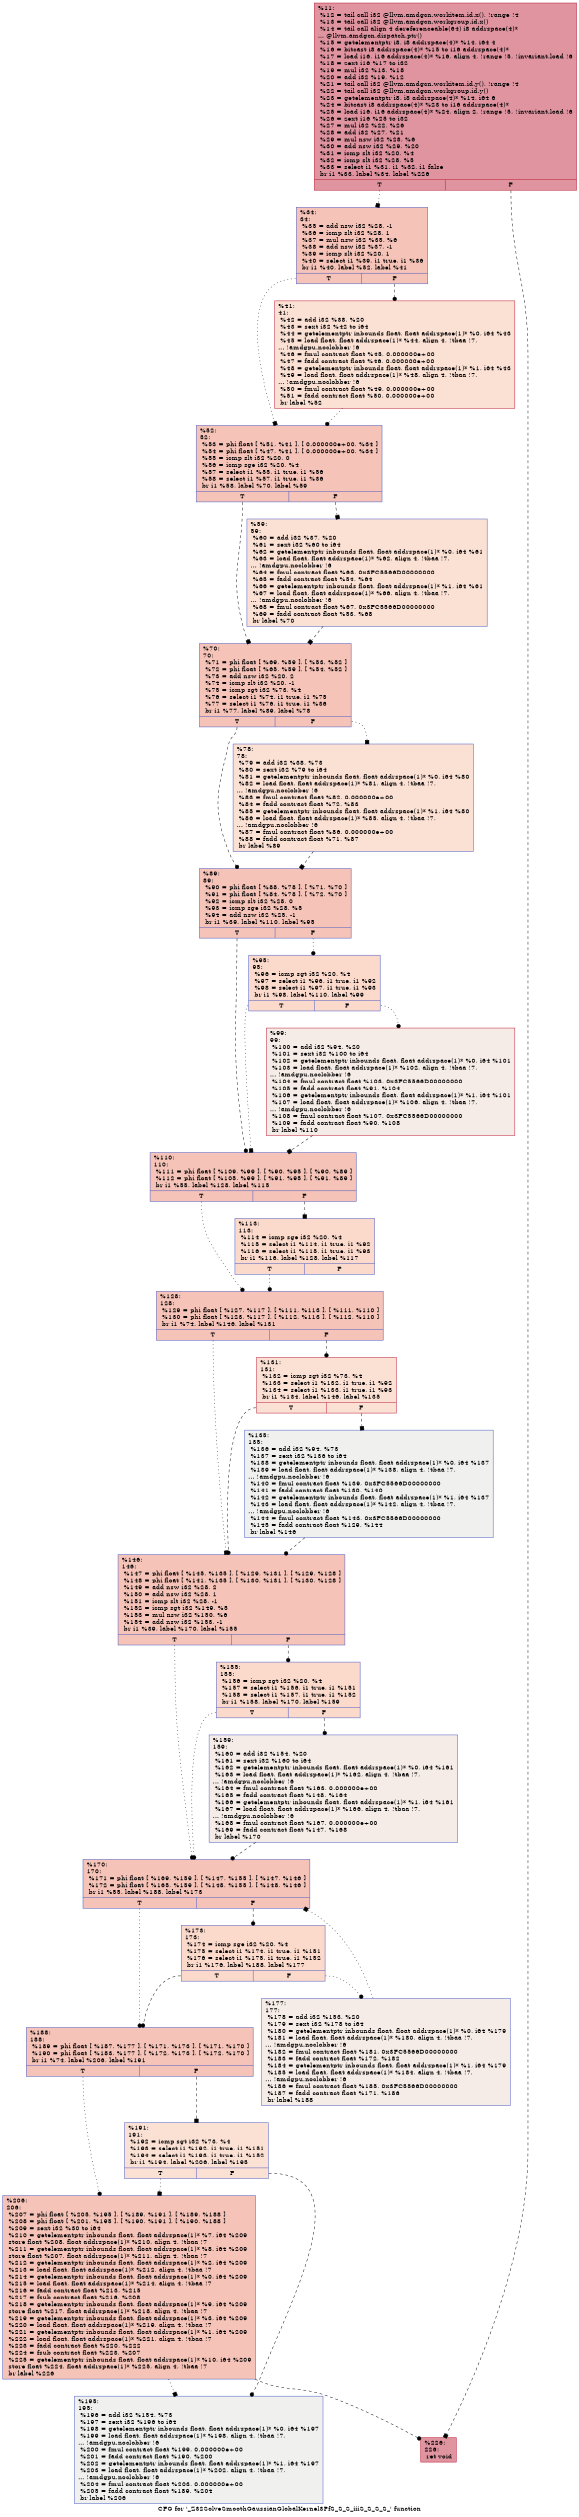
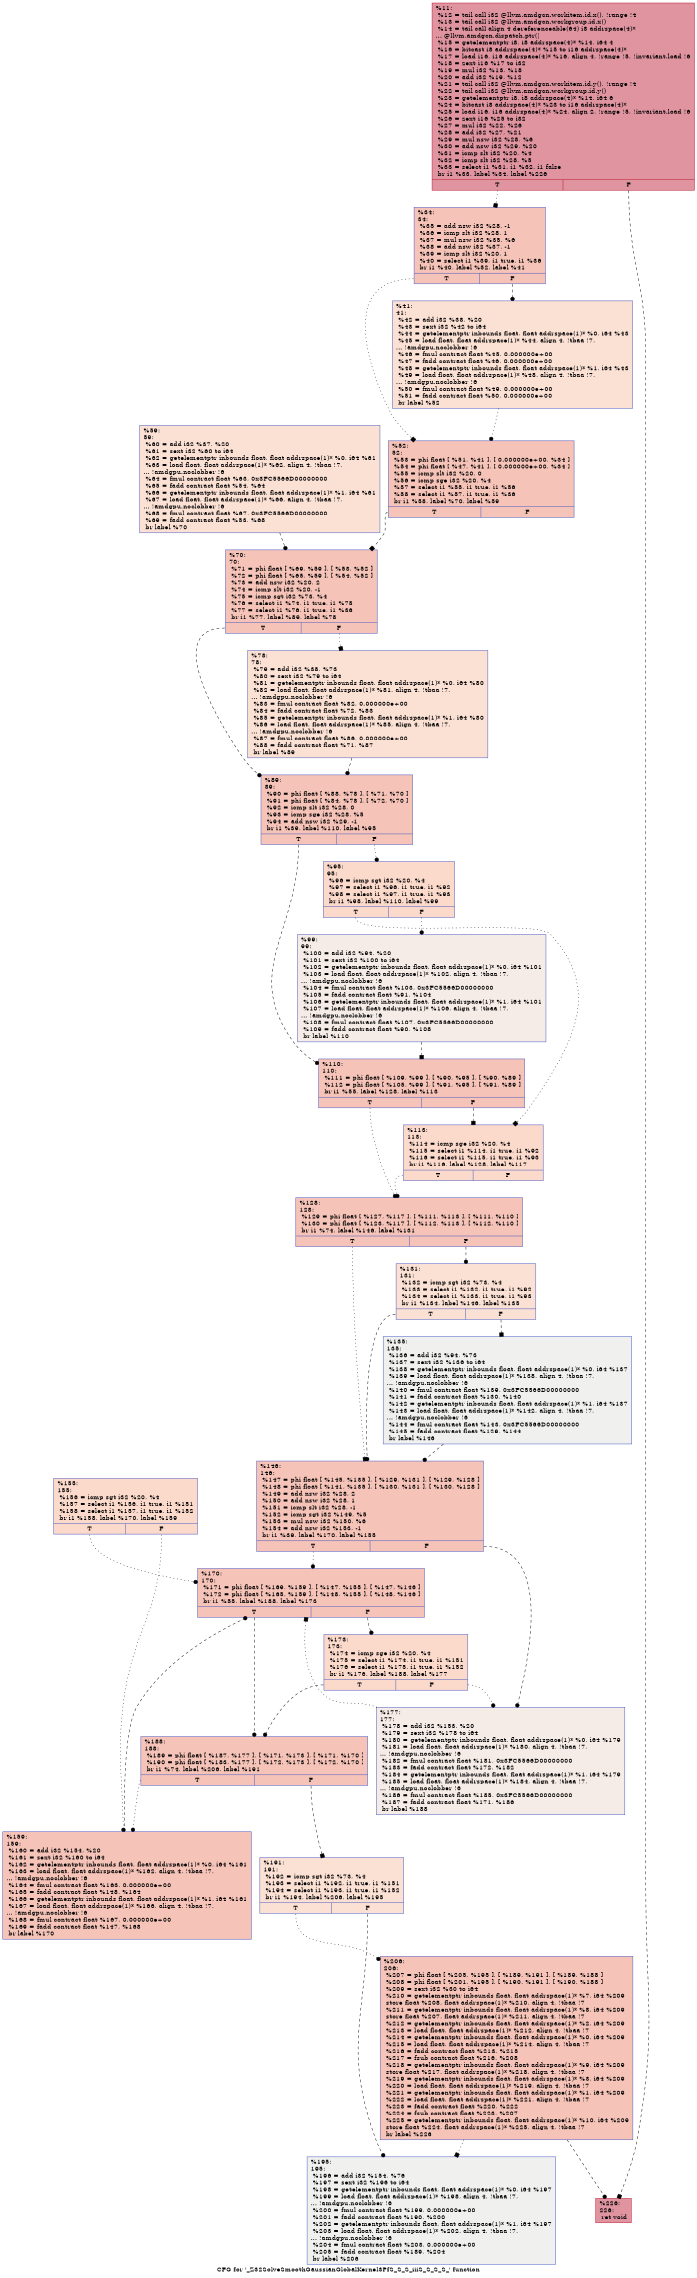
  digraph {
    label="CFG for '_Z32SolveSmoothGaussianGlobalKernel3PfS_S_S_iiiS_S_S_S_' function"
    node [color="#3d50c3ff" fillcolor="#e8765c70" shape=record style=filled]
    edge [arrowhead=dot style=dashed tailport=s0]
    n1 [color="#b70d28ff" fillcolor="#b70d2870" label="{%11:\l  %12 = tail call i32 @llvm.amdgcn.workitem.id.x(), !range !4\l  %13 = tail call i32 @llvm.amdgcn.workgroup.id.x()\l  %14 = tail call align 4 dereferenceable(64) i8 addrspace(4)*\l... @llvm.amdgcn.dispatch.ptr()\l  %15 = getelementptr i8, i8 addrspace(4)* %14, i64 4\l  %16 = bitcast i8 addrspace(4)* %15 to i16 addrspace(4)*\l  %17 = load i16, i16 addrspace(4)* %16, align 4, !range !5, !invariant.load !6\l  %18 = zext i16 %17 to i32\l  %19 = mul i32 %13, %18\l  %20 = add i32 %19, %12\l  %21 = tail call i32 @llvm.amdgcn.workitem.id.y(), !range !4\l  %22 = tail call i32 @llvm.amdgcn.workgroup.id.y()\l  %23 = getelementptr i8, i8 addrspace(4)* %14, i64 6\l  %24 = bitcast i8 addrspace(4)* %23 to i16 addrspace(4)*\l  %25 = load i16, i16 addrspace(4)* %24, align 2, !range !5, !invariant.load !6\l  %26 = zext i16 %25 to i32\l  %27 = mul i32 %22, %26\l  %28 = add i32 %27, %21\l  %29 = mul nsw i32 %28, %6\l  %30 = add nsw i32 %29, %20\l  %31 = icmp slt i32 %20, %4\l  %32 = icmp slt i32 %28, %5\l  %33 = select i1 %31, i1 %32, i1 false\l  br i1 %33, label %34, label %226\l|{<s0>T|<s1>F}}"]
    n2 [label="{%34:\l34:                                               \l  %35 = add nsw i32 %28, -1\l  %36 = icmp slt i32 %28, 1\l  %37 = mul nsw i32 %35, %6\l  %38 = add nsw i32 %37, -1\l  %39 = icmp slt i32 %20, 1\l  %40 = select i1 %39, i1 true, i1 %36\l  br i1 %40, label %52, label %41\l|{<s0>T|<s1>F}}"]
    n3 [color="#b70d28ff" fillcolor="#b70d2870" label="{%226:\l226:                                              \l  ret void\l}"]
    n4 [label="{%52:\l52:                                               \l  %53 = phi float [ %51, %41 ], [ 0.000000e+00, %34 ]\l  %54 = phi float [ %47, %41 ], [ 0.000000e+00, %34 ]\l  %55 = icmp slt i32 %20, 0\l  %56 = icmp sge i32 %20, %4\l  %57 = select i1 %55, i1 true, i1 %56\l  %58 = select i1 %57, i1 true, i1 %36\l  br i1 %58, label %70, label %59\l|{<s0>T|<s1>F}}"]
-   n5 [color="#b70d28ff" fillcolor="#f7b99e70" label="{%41:\l41:                                               \l  %42 = add i32 %38, %20\l  %43 = sext i32 %42 to i64\l  %44 = getelementptr inbounds float, float addrspace(1)* %0, i64 %43\l  %45 = load float, float addrspace(1)* %44, align 4, !tbaa !7,\l... !amdgpu.noclobber !6\l  %46 = fmul contract float %45, 0.000000e+00\l  %47 = fadd contract float %46, 0.000000e+00\l  %48 = getelementptr inbounds float, float addrspace(1)* %1, i64 %43\l  %49 = load float, float addrspace(1)* %48, align 4, !tbaa !7,\l... !amdgpu.noclobber !6\l  %50 = fmul contract float %49, 0.000000e+00\l  %51 = fadd contract float %50, 0.000000e+00\l  br label %52\l}"]
+   n5 [fillcolor="#f7b99e70" label="{%41:\l41:                                               \l  %42 = add i32 %38, %20\l  %43 = sext i32 %42 to i64\l  %44 = getelementptr inbounds float, float addrspace(1)* %0, i64 %43\l  %45 = load float, float addrspace(1)* %44, align 4, !tbaa !7,\l... !amdgpu.noclobber !6\l  %46 = fmul contract float %45, 0.000000e+00\l  %47 = fadd contract float %46, 0.000000e+00\l  %48 = getelementptr inbounds float, float addrspace(1)* %1, i64 %43\l  %49 = load float, float addrspace(1)* %48, align 4, !tbaa !7,\l... !amdgpu.noclobber !6\l  %50 = fmul contract float %49, 0.000000e+00\l  %51 = fadd contract float %50, 0.000000e+00\l  br label %52\l}"]
    n6 [label="{%70:\l70:                                               \l  %71 = phi float [ %69, %59 ], [ %53, %52 ]\l  %72 = phi float [ %65, %59 ], [ %54, %52 ]\l  %73 = add nsw i32 %20, 2\l  %74 = icmp slt i32 %20, -1\l  %75 = icmp sgt i32 %73, %4\l  %76 = select i1 %74, i1 true, i1 %75\l  %77 = select i1 %76, i1 true, i1 %36\l  br i1 %77, label %89, label %78\l|{<s0>T|<s1>F}}"]
    n7 [fillcolor="#f7b99e70" label="{%59:\l59:                                               \l  %60 = add i32 %37, %20\l  %61 = sext i32 %60 to i64\l  %62 = getelementptr inbounds float, float addrspace(1)* %0, i64 %61\l  %63 = load float, float addrspace(1)* %62, align 4, !tbaa !7,\l... !amdgpu.noclobber !6\l  %64 = fmul contract float %63, 0x3FC5566D00000000\l  %65 = fadd contract float %54, %64\l  %66 = getelementptr inbounds float, float addrspace(1)* %1, i64 %61\l  %67 = load float, float addrspace(1)* %66, align 4, !tbaa !7,\l... !amdgpu.noclobber !6\l  %68 = fmul contract float %67, 0x3FC5566D00000000\l  %69 = fadd contract float %53, %68\l  br label %70\l}"]
-   n8 [label="{%89:\l89:                                               \l  %90 = phi float [ %88, %78 ], [ %71, %70 ]\l  %91 = phi float [ %84, %78 ], [ %72, %70 ]\l  %92 = icmp slt i32 %28, 0\l  %93 = icmp sge i32 %28, %5\l  %94 = add nsw i32 %25, -1\l  br i1 %39, label %110, label %95\l|{<s0>T|<s1>F}}"]
+   n8 [label="{%89:\l89:                                               \l  %90 = phi float [ %88, %78 ], [ %71, %70 ]\l  %91 = phi float [ %84, %78 ], [ %72, %70 ]\l  %92 = icmp slt i32 %28, 0\l  %93 = icmp sge i32 %28, %5\l  %94 = add nsw i32 %29, -1\l  br i1 %39, label %110, label %95\l|{<s0>T|<s1>F}}"]
    n9 [fillcolor="#f7b99e70" label="{%78:\l78:                                               \l  %79 = add i32 %38, %73\l  %80 = sext i32 %79 to i64\l  %81 = getelementptr inbounds float, float addrspace(1)* %0, i64 %80\l  %82 = load float, float addrspace(1)* %81, align 4, !tbaa !7,\l... !amdgpu.noclobber !6\l  %83 = fmul contract float %82, 0.000000e+00\l  %84 = fadd contract float %72, %83\l  %85 = getelementptr inbounds float, float addrspace(1)* %1, i64 %80\l  %86 = load float, float addrspace(1)* %85, align 4, !tbaa !7,\l... !amdgpu.noclobber !6\l  %87 = fmul contract float %86, 0.000000e+00\l  %88 = fadd contract float %71, %87\l  br label %89\l}"]
-   n10 [label="{%110:\l110:                                              \l  %111 = phi float [ %109, %99 ], [ %90, %95 ], [ %90, %89 ]\l  %112 = phi float [ %105, %99 ], [ %91, %95 ], [ %91, %89 ]\l  br i1 %55, label %128, label %115\l|{<s0>T|<s1>F}}"]
+   n10 [label="{%110:\l110:                                              \l  %111 = phi float [ %109, %99 ], [ %90, %95 ], [ %90, %89 ]\l  %112 = phi float [ %105, %99 ], [ %91, %95 ], [ %91, %89 ]\l  br i1 %55, label %128, label %113\l|{<s0>T|<s1>F}}"]
    n11 [fillcolor="#f7a88970" label="{%95:\l95:                                               \l  %96 = icmp sgt i32 %20, %4\l  %97 = select i1 %96, i1 true, i1 %92\l  %98 = select i1 %97, i1 true, i1 %93\l  br i1 %98, label %110, label %99\l|{<s0>T|<s1>F}}"]
    n12 [label="{%128:\l128:                                              \l  %129 = phi float [ %127, %117 ], [ %111, %113 ], [ %111, %110 ]\l  %130 = phi float [ %123, %117 ], [ %112, %113 ], [ %112, %110 ]\l  br i1 %74, label %146, label %131\l|{<s0>T|<s1>F}}"]
    n13 [fillcolor="#f7a88970" label="{%113:\l113:                                              \l  %114 = icmp sge i32 %20, %4\l  %115 = select i1 %114, i1 true, i1 %92\l  %116 = select i1 %115, i1 true, i1 %93\l  br i1 %116, label %128, label %117\l|{<s0>T|<s1>F}}"]
-   n14 [color="#b70d28ff" fillcolor="#ead5c970" label="{%99:\l99:                                               \l  %100 = add i32 %94, %20\l  %101 = sext i32 %100 to i64\l  %102 = getelementptr inbounds float, float addrspace(1)* %0, i64 %101\l  %103 = load float, float addrspace(1)* %102, align 4, !tbaa !7,\l... !amdgpu.noclobber !6\l  %104 = fmul contract float %103, 0x3FC5566D00000000\l  %105 = fadd contract float %91, %104\l  %106 = getelementptr inbounds float, float addrspace(1)* %1, i64 %101\l  %107 = load float, float addrspace(1)* %106, align 4, !tbaa !7,\l... !amdgpu.noclobber !6\l  %108 = fmul contract float %107, 0x3FC5566D00000000\l  %109 = fadd contract float %90, %108\l  br label %110\l}"]
+   n14 [fillcolor="#ead5c970" label="{%99:\l99:                                               \l  %100 = add i32 %94, %20\l  %101 = sext i32 %100 to i64\l  %102 = getelementptr inbounds float, float addrspace(1)* %0, i64 %101\l  %103 = load float, float addrspace(1)* %102, align 4, !tbaa !7,\l... !amdgpu.noclobber !6\l  %104 = fmul contract float %103, 0x3FC5566D00000000\l  %105 = fadd contract float %91, %104\l  %106 = getelementptr inbounds float, float addrspace(1)* %1, i64 %101\l  %107 = load float, float addrspace(1)* %106, align 4, !tbaa !7,\l... !amdgpu.noclobber !6\l  %108 = fmul contract float %107, 0x3FC5566D00000000\l  %109 = fadd contract float %90, %108\l  br label %110\l}"]
    n15 [label="{%146:\l146:                                              \l  %147 = phi float [ %145, %135 ], [ %129, %131 ], [ %129, %128 ]\l  %148 = phi float [ %141, %135 ], [ %130, %131 ], [ %130, %128 ]\l  %149 = add nsw i32 %28, 2\l  %150 = add nsw i32 %28, 1\l  %151 = icmp slt i32 %28, -1\l  %152 = icmp sgt i32 %149, %5\l  %153 = mul nsw i32 %150, %6\l  %154 = add nsw i32 %153, -1\l  br i1 %39, label %170, label %155\l|{<s0>T|<s1>F}}"]
-   n16 [color="#b70d28ff" fillcolor="#f7b99e70" label="{%131:\l131:                                              \l  %132 = icmp sgt i32 %73, %4\l  %133 = select i1 %132, i1 true, i1 %92\l  %134 = select i1 %133, i1 true, i1 %93\l  br i1 %134, label %146, label %135\l|{<s0>T|<s1>F}}"]
+   n16 [fillcolor="#f7b99e70" label="{%131:\l131:                                              \l  %132 = icmp sgt i32 %73, %4\l  %133 = select i1 %132, i1 true, i1 %92\l  %134 = select i1 %133, i1 true, i1 %93\l  br i1 %134, label %146, label %135\l|{<s0>T|<s1>F}}"]
    n17 [label="{%170:\l170:                                              \l  %171 = phi float [ %169, %159 ], [ %147, %155 ], [ %147, %146 ]\l  %172 = phi float [ %165, %159 ], [ %148, %155 ], [ %148, %146 ]\l  br i1 %55, label %188, label %173\l|{<s0>T|<s1>F}}"]
    n18 [fillcolor="#f7a88970" label="{%155:\l155:                                              \l  %156 = icmp sgt i32 %20, %4\l  %157 = select i1 %156, i1 true, i1 %151\l  %158 = select i1 %157, i1 true, i1 %152\l  br i1 %158, label %170, label %159\l|{<s0>T|<s1>F}}"]
    n19 [fillcolor="#dedcdb70" label="{%135:\l135:                                              \l  %136 = add i32 %94, %73\l  %137 = sext i32 %136 to i64\l  %138 = getelementptr inbounds float, float addrspace(1)* %0, i64 %137\l  %139 = load float, float addrspace(1)* %138, align 4, !tbaa !7,\l... !amdgpu.noclobber !6\l  %140 = fmul contract float %139, 0x3FC5566D00000000\l  %141 = fadd contract float %130, %140\l  %142 = getelementptr inbounds float, float addrspace(1)* %1, i64 %137\l  %143 = load float, float addrspace(1)* %142, align 4, !tbaa !7,\l... !amdgpu.noclobber !6\l  %144 = fmul contract float %143, 0x3FC5566D00000000\l  %145 = fadd contract float %129, %144\l  br label %146\l}"]
    n20 [label="{%188:\l188:                                              \l  %189 = phi float [ %187, %177 ], [ %171, %173 ], [ %171, %170 ]\l  %190 = phi float [ %183, %177 ], [ %172, %173 ], [ %172, %170 ]\l  br i1 %74, label %206, label %191\l|{<s0>T|<s1>F}}"]
    n21 [fillcolor="#f7a88970" label="{%173:\l173:                                              \l  %174 = icmp sge i32 %20, %4\l  %175 = select i1 %174, i1 true, i1 %151\l  %176 = select i1 %175, i1 true, i1 %152\l  br i1 %176, label %188, label %177\l|{<s0>T|<s1>F}}"]
-   n22 [fillcolor="#ead5c970" label="{%159:\l159:                                              \l  %160 = add i32 %154, %20\l  %161 = sext i32 %160 to i64\l  %162 = getelementptr inbounds float, float addrspace(1)* %0, i64 %161\l  %163 = load float, float addrspace(1)* %162, align 4, !tbaa !7,\l... !amdgpu.noclobber !6\l  %164 = fmul contract float %163, 0.000000e+00\l  %165 = fadd contract float %148, %164\l  %166 = getelementptr inbounds float, float addrspace(1)* %1, i64 %161\l  %167 = load float, float addrspace(1)* %166, align 4, !tbaa !7,\l... !amdgpu.noclobber !6\l  %168 = fmul contract float %167, 0.000000e+00\l  %169 = fadd contract float %147, %168\l  br label %170\l}"]
+   n22 [label="{%159:\l159:                                              \l  %160 = add i32 %154, %20\l  %161 = sext i32 %160 to i64\l  %162 = getelementptr inbounds float, float addrspace(1)* %0, i64 %161\l  %163 = load float, float addrspace(1)* %162, align 4, !tbaa !7,\l... !amdgpu.noclobber !6\l  %164 = fmul contract float %163, 0.000000e+00\l  %165 = fadd contract float %148, %164\l  %166 = getelementptr inbounds float, float addrspace(1)* %1, i64 %161\l  %167 = load float, float addrspace(1)* %166, align 4, !tbaa !7,\l... !amdgpu.noclobber !6\l  %168 = fmul contract float %167, 0.000000e+00\l  %169 = fadd contract float %147, %168\l  br label %170\l}"]
    n23 [label="{%206:\l206:                                              \l  %207 = phi float [ %205, %195 ], [ %189, %191 ], [ %189, %188 ]\l  %208 = phi float [ %201, %195 ], [ %190, %191 ], [ %190, %188 ]\l  %209 = sext i32 %30 to i64\l  %210 = getelementptr inbounds float, float addrspace(1)* %7, i64 %209\l  store float %208, float addrspace(1)* %210, align 4, !tbaa !7\l  %211 = getelementptr inbounds float, float addrspace(1)* %8, i64 %209\l  store float %207, float addrspace(1)* %211, align 4, !tbaa !7\l  %212 = getelementptr inbounds float, float addrspace(1)* %2, i64 %209\l  %213 = load float, float addrspace(1)* %212, align 4, !tbaa !7\l  %214 = getelementptr inbounds float, float addrspace(1)* %0, i64 %209\l  %215 = load float, float addrspace(1)* %214, align 4, !tbaa !7\l  %216 = fadd contract float %213, %215\l  %217 = fsub contract float %216, %208\l  %218 = getelementptr inbounds float, float addrspace(1)* %9, i64 %209\l  store float %217, float addrspace(1)* %218, align 4, !tbaa !7\l  %219 = getelementptr inbounds float, float addrspace(1)* %3, i64 %209\l  %220 = load float, float addrspace(1)* %219, align 4, !tbaa !7\l  %221 = getelementptr inbounds float, float addrspace(1)* %1, i64 %209\l  %222 = load float, float addrspace(1)* %221, align 4, !tbaa !7\l  %223 = fadd contract float %220, %222\l  %224 = fsub contract float %223, %207\l  %225 = getelementptr inbounds float, float addrspace(1)* %10, i64 %209\l  store float %224, float addrspace(1)* %225, align 4, !tbaa !7\l  br label %226\l}"]
    n24 [fillcolor="#f7b99e70" label="{%191:\l191:                                              \l  %192 = icmp sgt i32 %73, %4\l  %193 = select i1 %192, i1 true, i1 %151\l  %194 = select i1 %193, i1 true, i1 %152\l  br i1 %194, label %206, label %195\l|{<s0>T|<s1>F}}"]
    n25 [fillcolor="#ead5c970" label="{%177:\l177:                                              \l  %178 = add i32 %153, %20\l  %179 = sext i32 %178 to i64\l  %180 = getelementptr inbounds float, float addrspace(1)* %0, i64 %179\l  %181 = load float, float addrspace(1)* %180, align 4, !tbaa !7,\l... !amdgpu.noclobber !6\l  %182 = fmul contract float %181, 0x3FC5566D00000000\l  %183 = fadd contract float %172, %182\l  %184 = getelementptr inbounds float, float addrspace(1)* %1, i64 %179\l  %185 = load float, float addrspace(1)* %184, align 4, !tbaa !7,\l... !amdgpu.noclobber !6\l  %186 = fmul contract float %185, 0x3FC5566D00000000\l  %187 = fadd contract float %171, %186\l  br label %188\l}"]
-   n26 [fillcolor="#dedcdb70" label="{%195:\l195:                                              \l  %196 = add i32 %154, %73\l  %197 = sext i32 %196 to i64\l  %198 = getelementptr inbounds float, float addrspace(1)* %0, i64 %197\l  %199 = load float, float addrspace(1)* %198, align 4, !tbaa !7,\l... !amdgpu.noclobber !6\l  %200 = fmul contract float %199, 0.000000e+00\l  %201 = fadd contract float %190, %200\l  %202 = getelementptr inbounds float, float addrspace(1)* %1, i64 %197\l  %203 = load float, float addrspace(1)* %202, align 4, !tbaa !7,\l... !amdgpu.noclobber !6\l  %204 = fmul contract float %203, 0.000000e+00\l  %205 = fadd contract float %189, %204\l  br label %206\l}"]
+   n26 [fillcolor="#dedcdb70" label="{%195:\l195:                                              \l  %196 = add i32 %154, %76\l  %197 = sext i32 %196 to i64\l  %198 = getelementptr inbounds float, float addrspace(1)* %0, i64 %197\l  %199 = load float, float addrspace(1)* %198, align 4, !tbaa !7,\l... !amdgpu.noclobber !6\l  %200 = fmul contract float %199, 0.000000e+00\l  %201 = fadd contract float %190, %200\l  %202 = getelementptr inbounds float, float addrspace(1)* %1, i64 %197\l  %203 = load float, float addrspace(1)* %202, align 4, !tbaa !7,\l... !amdgpu.noclobber !6\l  %204 = fmul contract float %203, 0.000000e+00\l  %205 = fadd contract float %189, %204\l  br label %206\l}"]
    n1 -> n2 [arrowhead=box style=dotted]
    n1 -> n3 [arrowhead=box tailport=s1]
    n2 -> n4 [arrowhead=box style=dotted]
    n2 -> n5 [tailport=s1]
    n4 -> n6 [arrowhead=box]
-   n4 -> n7 [arrowhead=box tailport=s1]
    n5 -> n4 [style=dotted]
    n6 -> n8
    n6 -> n9 [arrowhead=box style=dotted tailport=s1]
-   n7 -> n6 [arrowhead=box]
+   n7 -> n6
    n8 -> n10
    n8 -> n11 [style=dotted tailport=s1]
-   n9 -> n8 [arrowhead=box]
+   n9 -> n8
    n10 -> n12 [style=dotted]
    n10 -> n13 [arrowhead=box tailport=s1]
-   n11 -> n10 [arrowhead=box style=dotted]
+   n11 -> n13 [arrowhead=box style=dotted]
    n11 -> n14 [style=dotted tailport=s1]
    n12 -> n15 [arrowhead=box style=dotted]
    n12 -> n16 [tailport=s1]
    n13 -> n12 [style=dotted]
    n14 -> n10 [arrowhead=box]
    n15 -> n17 [style=dotted]
-   n15 -> n18 [tailport=s1]
+   n15 -> n25 [tailport=s1]
    n16 -> n15
    n16 -> n19 [arrowhead=box tailport=s1]
-   n17 -> n20 [style=dotted]
+   n17 -> n20
    n17 -> n21 [tailport=s1]
    n18 -> n17 [style=dotted]
-   n18 -> n22 [tailport=s1]
+   n18 -> n22 [style=dotted tailport=s1]
    n19 -> n15
-   n20 -> n23 [style=dotted]
+   n20 -> n22 [style=dotted]
    n20 -> n24 [arrowhead=box tailport=s1]
    n21 -> n20
    n21 -> n25 [style=dotted tailport=s1]
    n22 -> n17
    n23 -> n3
    n23 -> n26 [arrowhead=box style=dotted]
-   n24 -> n23 [arrowhead=box style=dotted]
+   n24 -> n23 [style=dotted]
    n24 -> n26 [tailport=s1]
    n25 -> n17 [arrowhead=box style=dotted]
  }
